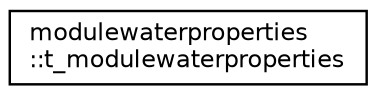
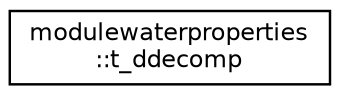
  digraph {
    rankdir=TB
-   n1 [color=black fillcolor=white fontname=Helvetica fontsize=10 height=0.2 label="modulewaterproperties\l::t_modulewaterproperties" shape=record style=filled width=0.4]
+   n1 [color=black fillcolor=white fontname=Helvetica fontsize=10 height=0.2 label="modulewaterproperties\l::t_ddecomp" shape=record style=filled width=0.4]
  }
